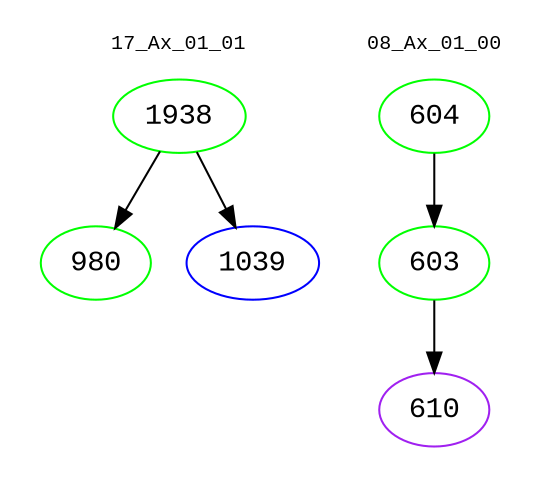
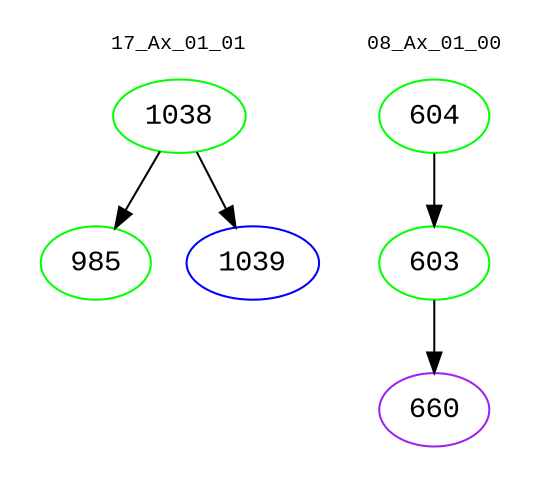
  digraph {
    fontname="Liberation Mono"
    node [color=green fontname="Liberation Mono"]
    edge [color=black fontname="Liberation Mono"]
-   n1 [label=1938]
-   n2 [label=980]
+   n1 [label=1038]
+   n2 [label=985]
    n3 [color=blue label=1039]
    n4 [label=604]
    n5 [label=603]
-   n6 [color=purple label=610]
+   n6 [color=purple label=660]
    subgraph cluster_1 {
      color=white
      fontsize=10
      label="17_Ax_01_01"
      n1
      n2
      n3
    }
    subgraph cluster_2 {
      color=white
      fontsize=10
      label="08_Ax_01_00"
      n4
      n5
      n6
    }
    n1 -> n2
    n1 -> n3
    n4 -> n5
    n5 -> n6
  }
